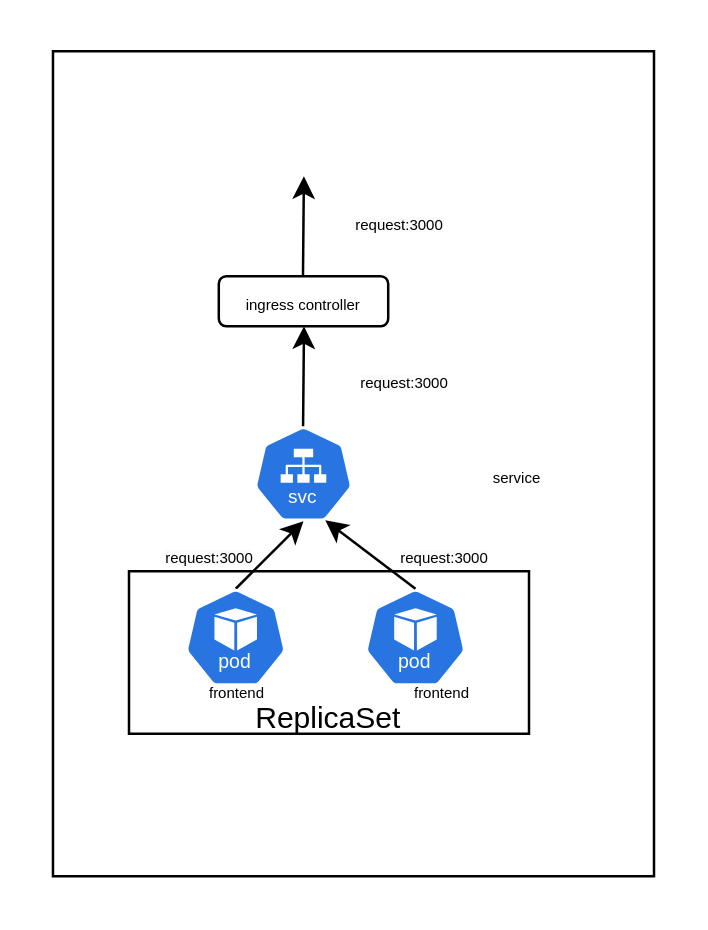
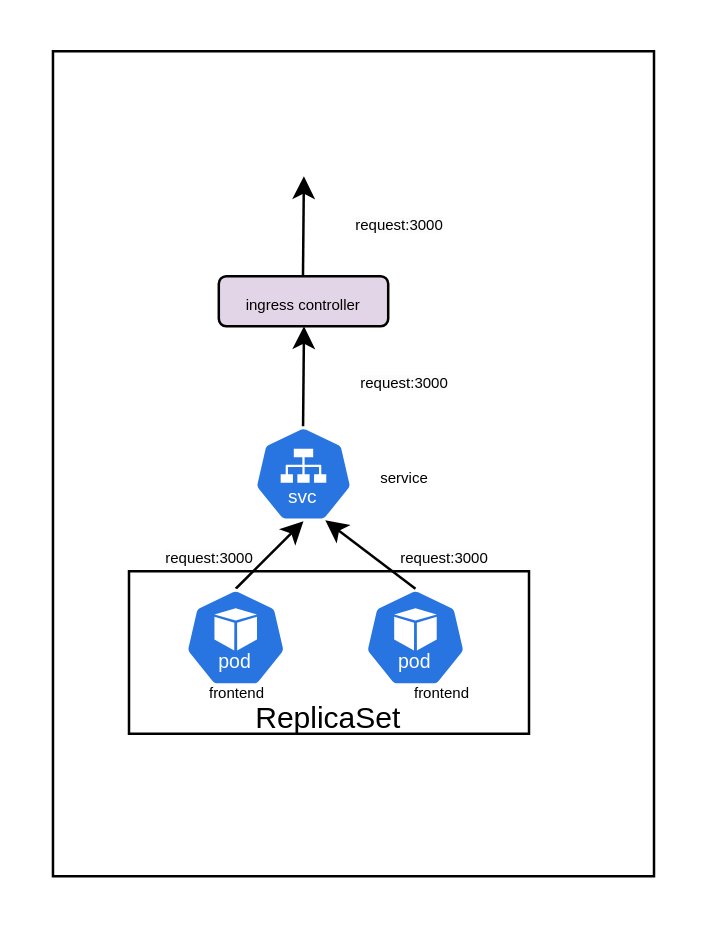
  <mxCell id="0" />
  <mxCell id="1" parent="0" />
  <mxCell id="2" value="" style="rounded=0;whiteSpace=wrap;html=1;" parent="1" vertex="1"><mxGeometry x="20.59" y="20" width="240.41" height="330" as="geometry" /></mxCell>
  <mxCell id="3" value="" style="rounded=0;whiteSpace=wrap;html=1;" parent="1" vertex="1"><mxGeometry x="51" y="228" width="160" height="65" as="geometry" /></mxCell>
  <mxCell id="4" value="" style="aspect=fixed;sketch=0;html=1;dashed=0;whitespace=wrap;verticalLabelPosition=bottom;verticalAlign=top;fillColor=#2875E2;strokeColor=#ffffff;points=[[0.005,0.63,0],[0.1,0.2,0],[0.9,0.2,0],[0.5,0,0],[0.995,0.63,0],[0.72,0.99,0],[0.5,1,0],[0.28,0.99,0]];shape=mxgraph.kubernetes.icon2;kubernetesLabel=1;prIcon=pod" parent="1" vertex="1"><mxGeometry x="145.27" y="235" width="40.63" height="39" as="geometry" /></mxCell>
  <mxCell id="5" value="" style="aspect=fixed;sketch=0;html=1;dashed=0;whitespace=wrap;verticalLabelPosition=bottom;verticalAlign=top;fillColor=#2875E2;strokeColor=#ffffff;points=[[0.005,0.63,0],[0.1,0.2,0],[0.9,0.2,0],[0.5,0,0],[0.995,0.63,0],[0.72,0.99,0],[0.5,1,0],[0.28,0.99,0]];shape=mxgraph.kubernetes.icon2;kubernetesLabel=1;prIcon=svc" parent="1" vertex="1"><mxGeometry x="101" y="170" width="39.59" height="38" as="geometry" /></mxCell>
  <mxCell id="6" value="" style="endArrow=classic;html=1;rounded=0;entryX=0.5;entryY=1;entryDx=0;entryDy=0;entryPerimeter=0;exitX=0.5;exitY=0;exitDx=0;exitDy=0;exitPerimeter=0;" parent="1" source="10" target="5" edge="1"><mxGeometry width="50" height="50" relative="1" as="geometry"><mxPoint x="81" y="240" as="sourcePoint" /><mxPoint x="131" y="190" as="targetPoint" /></mxGeometry></mxCell>
  <mxCell id="7" value="" style="endArrow=classic;html=1;rounded=0;exitX=0.5;exitY=0;exitDx=0;exitDy=0;exitPerimeter=0;" parent="1" edge="1"><mxGeometry width="50" height="50" relative="1" as="geometry"><mxPoint x="120.63" y="170" as="sourcePoint" /><mxPoint x="121" y="130" as="targetPoint" /></mxGeometry></mxCell>
- <mxCell id="8" value="&lt;font style=&quot;font-size: 6px;&quot;&gt;service&lt;/font&gt;" style="text;html=1;align=center;verticalAlign=middle;resizable=0;points=[];autosize=1;strokeColor=none;fillColor=none;" parent="1" vertex="1"><mxGeometry x="186" y="174" width="40" height="30" as="geometry" /></mxCell>
+ <mxCell id="8" value="&lt;font style=&quot;font-size: 6px;&quot;&gt;service&lt;/font&gt;" style="text;html=1;align=center;verticalAlign=middle;resizable=0;points=[];autosize=1;strokeColor=none;fillColor=none;" parent="1" vertex="1"><mxGeometry x="141" y="174" width="40" height="30" as="geometry" /></mxCell>
  <mxCell id="9" value="&lt;span style=&quot;font-size: 6px; background-color: rgb(251, 251, 251);&quot;&gt;request:3000&lt;/span&gt;" style="edgeLabel;html=1;align=center;verticalAlign=middle;resizable=0;points=[];" parent="1" vertex="1" connectable="0"><mxGeometry x="161" y="150.004" as="geometry"><mxPoint x="-1" as="offset" /></mxGeometry></mxCell>
  <mxCell id="10" value="" style="aspect=fixed;sketch=0;html=1;dashed=0;whitespace=wrap;verticalLabelPosition=bottom;verticalAlign=top;fillColor=#2875E2;strokeColor=#ffffff;points=[[0.005,0.63,0],[0.1,0.2,0],[0.9,0.2,0],[0.5,0,0],[0.995,0.63,0],[0.72,0.99,0],[0.5,1,0],[0.28,0.99,0]];shape=mxgraph.kubernetes.icon2;kubernetesLabel=1;prIcon=pod" parent="1" vertex="1"><mxGeometry x="73.37" y="235" width="40.63" height="39" as="geometry" /></mxCell>
  <mxCell id="11" value="" style="endArrow=classic;html=1;rounded=0;exitX=0.5;exitY=0;exitDx=0;exitDy=0;exitPerimeter=0;entryX=0.72;entryY=0.99;entryDx=0;entryDy=0;entryPerimeter=0;" parent="1" source="4" target="5" edge="1"><mxGeometry width="50" height="50" relative="1" as="geometry"><mxPoint x="154.29" y="204" as="sourcePoint" /><mxPoint x="126.004" y="249" as="targetPoint" /></mxGeometry></mxCell>
  <mxCell id="12" value="&lt;span style=&quot;font-size: 6px; background-color: rgb(251, 251, 251);&quot;&gt;request:3000&lt;/span&gt;" style="edgeLabel;html=1;align=center;verticalAlign=middle;resizable=0;points=[];" parent="1" vertex="1" connectable="0"><mxGeometry x="82.67" y="220.004" as="geometry" /></mxCell>
  <mxCell id="13" value="&lt;span style=&quot;font-size: 6px; background-color: rgb(251, 251, 251);&quot;&gt;request:3000&lt;/span&gt;" style="edgeLabel;html=1;align=center;verticalAlign=middle;resizable=0;points=[];" parent="1" vertex="1" connectable="0"><mxGeometry x="176" y="220.004" as="geometry" /></mxCell>
  <mxCell id="14" value="&lt;font style=&quot;font-size: 6px;&quot;&gt;frontend&lt;/font&gt;" style="text;html=1;align=center;verticalAlign=middle;resizable=0;points=[];autosize=1;strokeColor=none;fillColor=none;" parent="1" vertex="1"><mxGeometry x="151" y="260" width="50" height="30" as="geometry" /></mxCell>
  <mxCell id="15" value="&lt;font style=&quot;font-size: 6px;&quot;&gt;frontend&lt;/font&gt;" style="text;html=1;align=center;verticalAlign=middle;resizable=0;points=[];autosize=1;strokeColor=none;fillColor=none;" parent="1" vertex="1"><mxGeometry x="68.68" y="260" width="50" height="30" as="geometry" /></mxCell>
  <mxCell id="16" value="ReplicaSet" style="text;html=1;align=center;verticalAlign=middle;whiteSpace=wrap;rounded=0;" parent="1" vertex="1"><mxGeometry x="101" y="272" width="60" height="30" as="geometry" /></mxCell>
- <mxCell id="17" value="&lt;font style=&quot;font-size: 6px;&quot;&gt;ingress controller&lt;/font&gt;" style="rounded=1;whiteSpace=wrap;html=1;" parent="1" vertex="1"><mxGeometry x="86.92" y="110" width="67.76" height="20" as="geometry" /></mxCell>
+ <mxCell id="17" value="&lt;font style=&quot;font-size: 6px;&quot;&gt;ingress controller&lt;/font&gt;" style="rounded=1;whiteSpace=wrap;html=1;fillColor=#e1d5e7;" parent="1" vertex="1"><mxGeometry x="86.92" y="110" width="67.76" height="20" as="geometry" /></mxCell>
  <mxCell id="18" value="" style="endArrow=classic;html=1;rounded=0;exitX=0.5;exitY=0;exitDx=0;exitDy=0;exitPerimeter=0;" parent="1" edge="1"><mxGeometry width="50" height="50" relative="1" as="geometry"><mxPoint x="120.59" y="110" as="sourcePoint" /><mxPoint x="120.96" y="70" as="targetPoint" /><Array as="points"><mxPoint x="120.96" y="70" /></Array></mxGeometry></mxCell>
  <mxCell id="19" value="&lt;span style=&quot;font-size: 6px; background-color: rgb(251, 251, 251);&quot;&gt;request:3000&lt;/span&gt;" style="edgeLabel;html=1;align=center;verticalAlign=middle;resizable=0;points=[];" parent="1" vertex="1" connectable="0"><mxGeometry x="161" y="90.004" as="geometry"><mxPoint x="-3" y="-3" as="offset" /></mxGeometry></mxCell>
